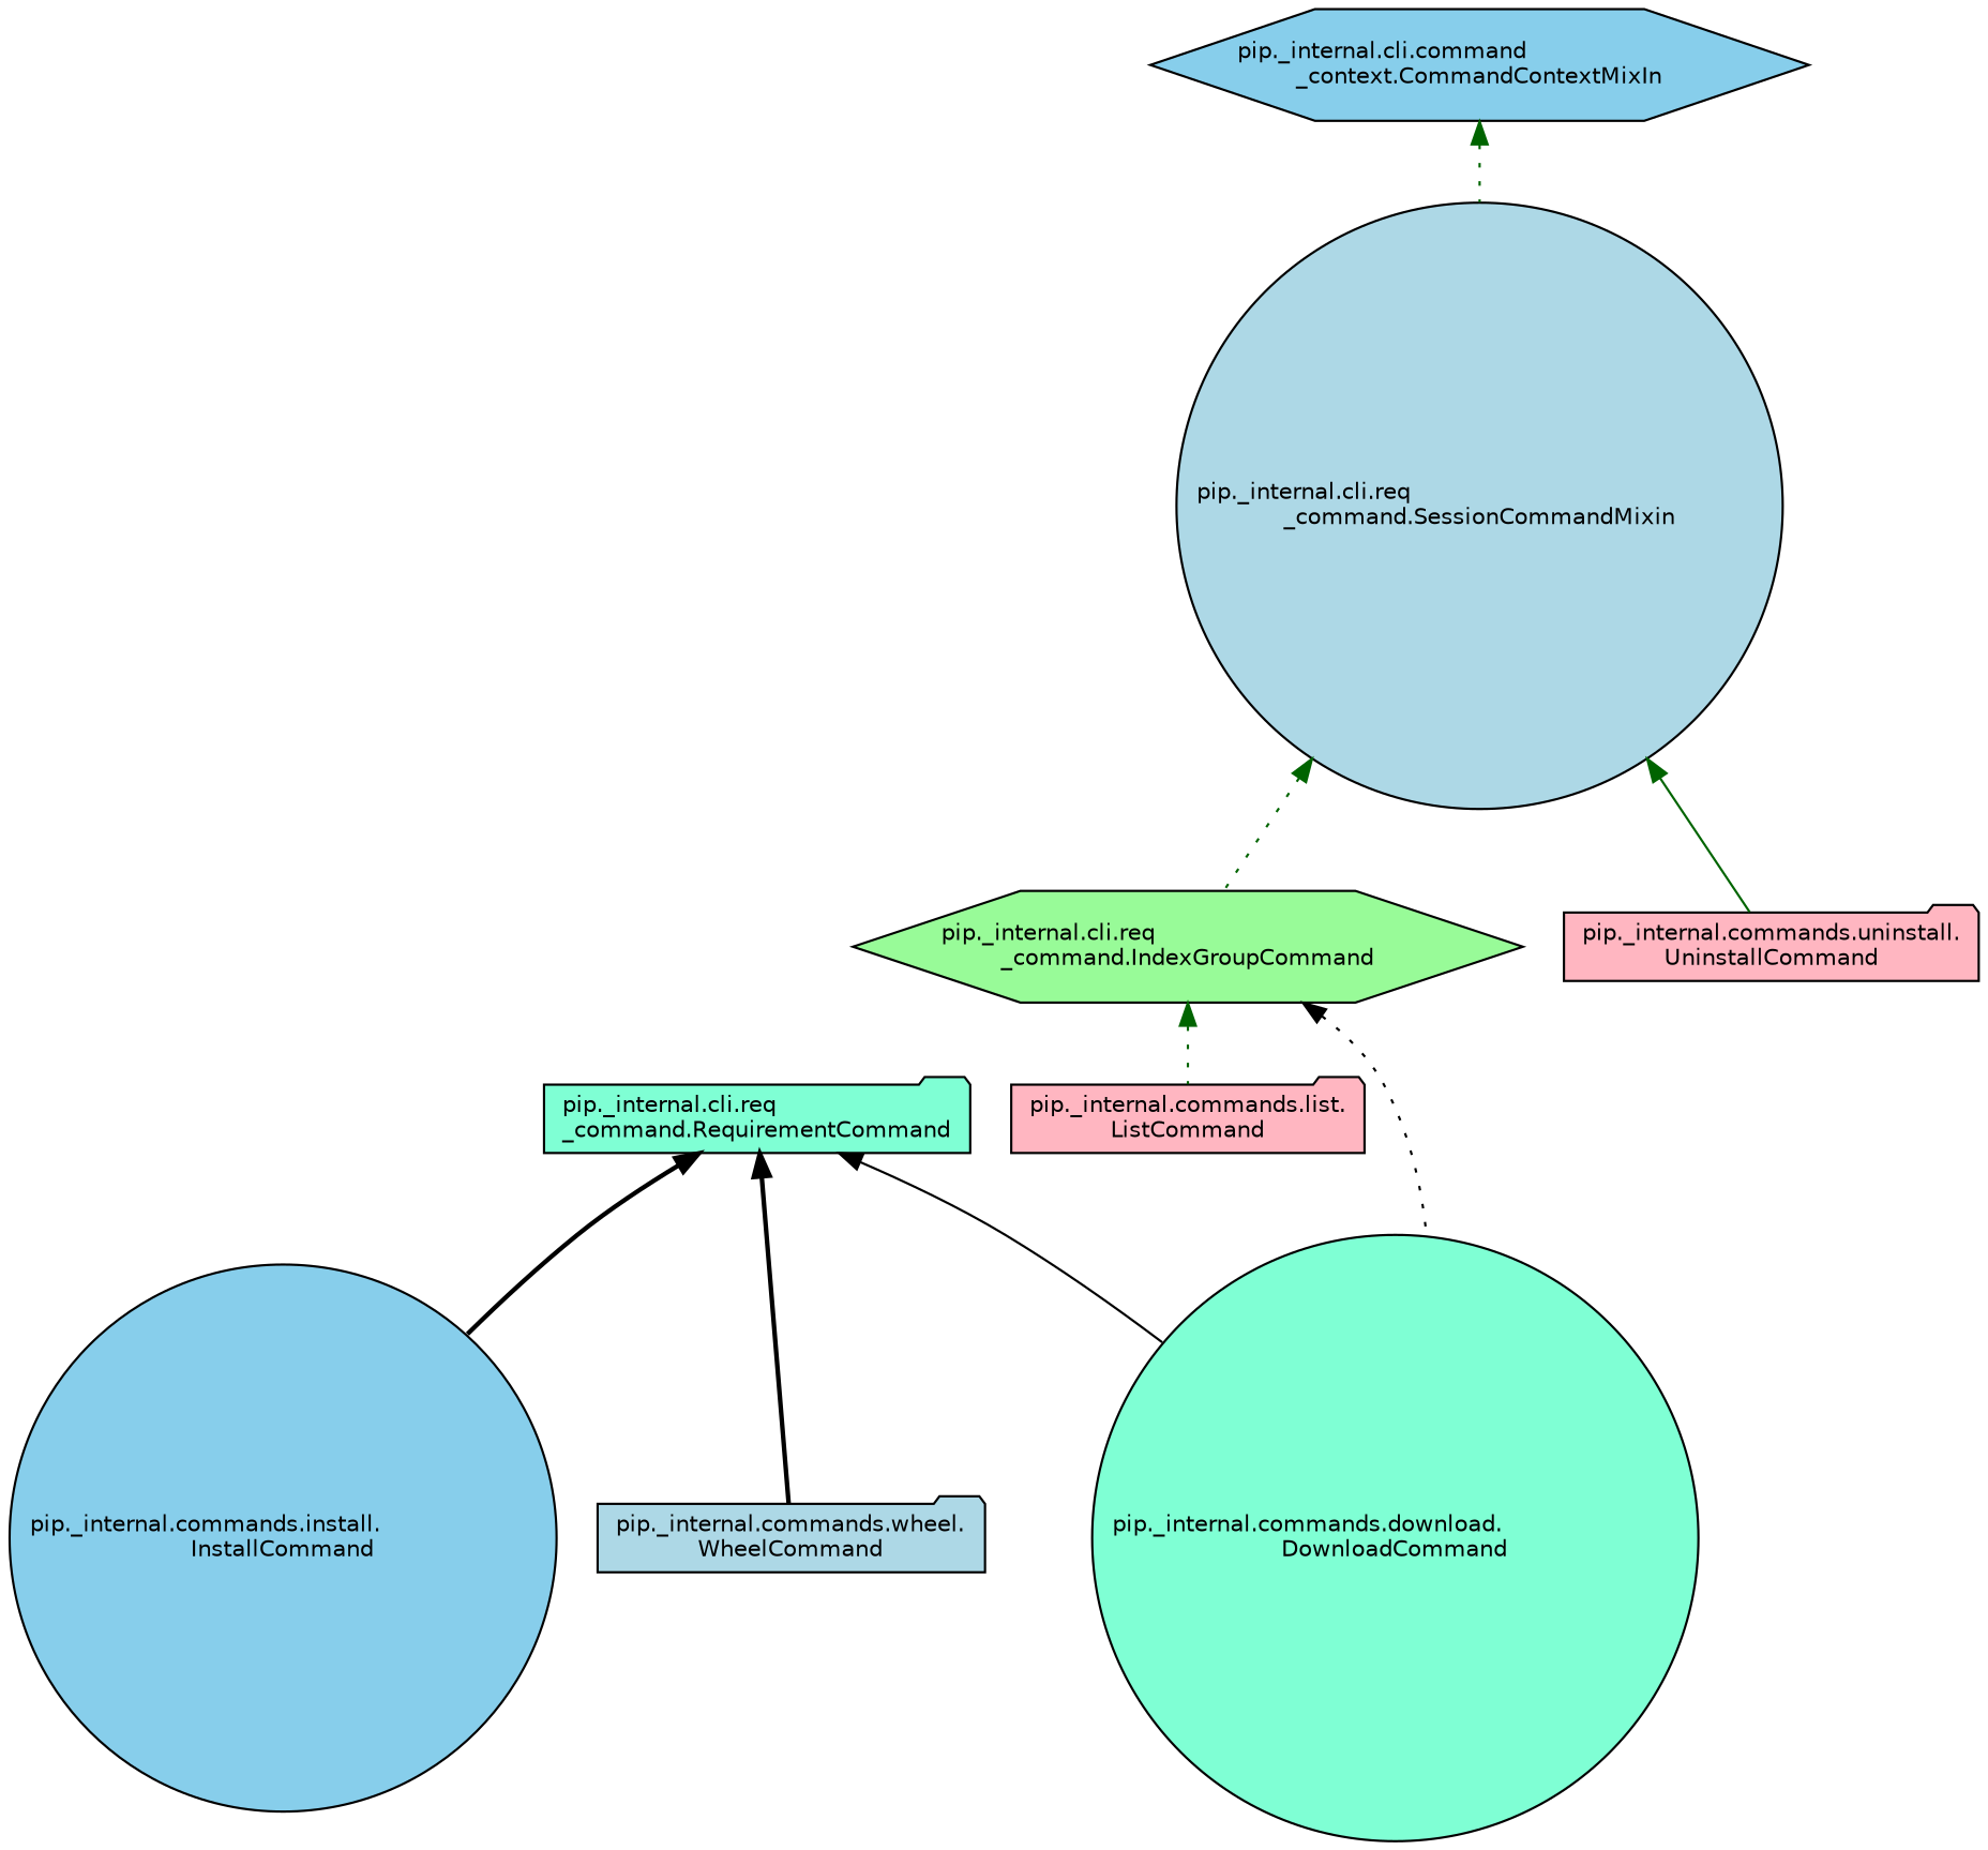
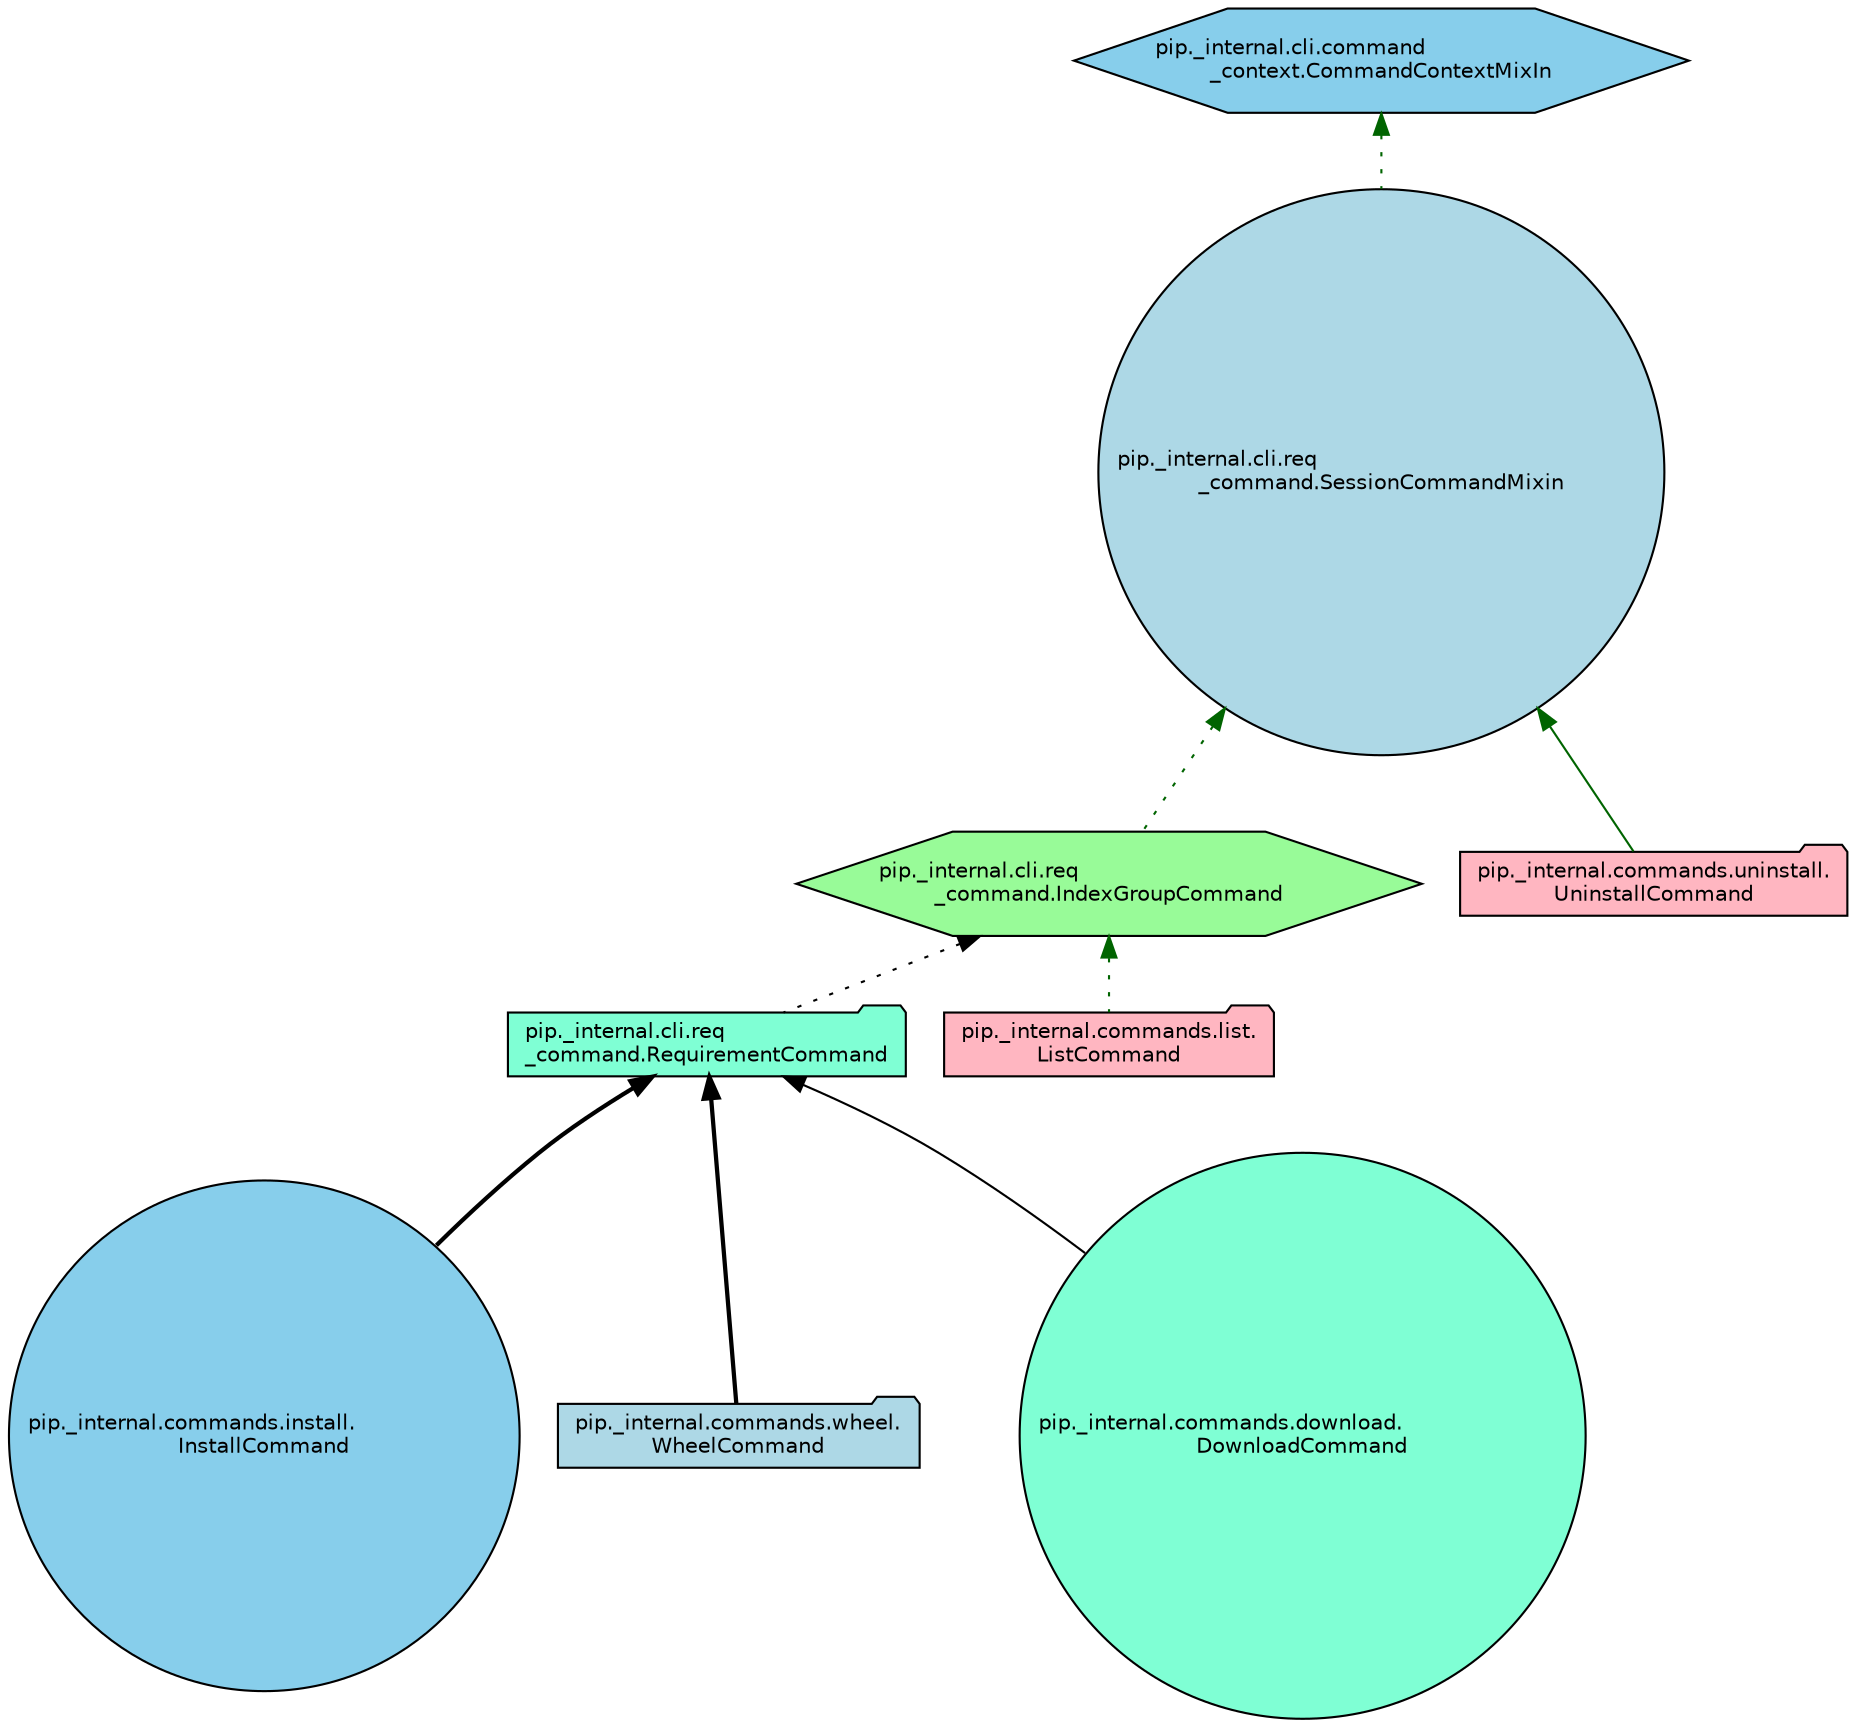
  digraph {
    rankdir=TB
    node [color=black fillcolor=lightblue fontname=Helvetica fontsize=10 shape=folder style=filled]
    edge [color=darkgreen dir=back fontname=Helvetica fontsize=10 labelfontname=Helvetica labelfontsize=10 style=dotted]
    n1 [fontcolor=black height=0.2 label="pip._internal.cli.req\l_command.SessionCommandMixin" shape=circle width=0.4]
    n2 [fillcolor=palegreen height=0.2 label="pip._internal.cli.req\l_command.IndexGroupCommand" shape=hexagon width=0.4]
    n3 [fillcolor=lightpink height=0.2 label="pip._internal.commands.uninstall.\lUninstallCommand" width=0.4]
    n4 [fillcolor=aquamarine height=0.2 label="pip._internal.cli.req\l_command.RequirementCommand" width=0.4]
    n5 [fillcolor=lightpink height=0.2 label="pip._internal.commands.list.\lListCommand" width=0.4]
    n6 [fillcolor=skyblue height=0.2 label="pip._internal.cli.command\l_context.CommandContextMixIn" shape=hexagon width=0.4]
    n7 [fillcolor=aquamarine height=0.2 label="pip._internal.commands.download.\lDownloadCommand" shape=circle width=0.4]
    n8 [fillcolor=skyblue height=0.2 label="pip._internal.commands.install.\lInstallCommand" shape=circle width=0.4]
    n9 [height=0.2 label="pip._internal.commands.wheel.\lWheelCommand" width=0.4]
    n1 -> n2
    n1 -> n3 [style=solid]
-   n2 -> n7 [color=black]
+   n2 -> n4 [color=black]
    n2 -> n5
    n4 -> n7 [color=black style=solid]
    n4 -> n8 [color=black style=bold]
    n4 -> n9 [color=black style=bold]
    n6 -> n1
  }
